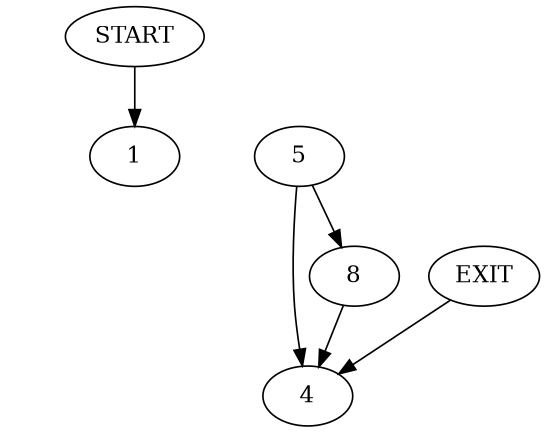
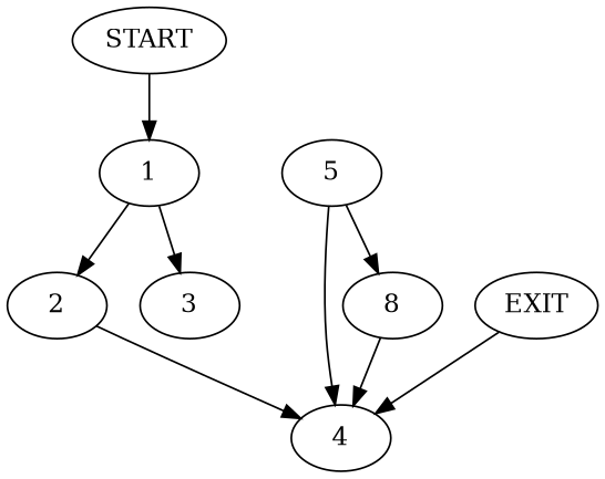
  digraph {
    n1 [label=START]
    1
+   2
+   3
    4
    5
    n7 [label=8]
    n8 [label=EXIT]
    n1 -> 1
+   1 -> 2
+   1 -> 3
+   2 -> 4
    5 -> 4
    5 -> n7
    n7 -> 4
    n8 -> 4
  }
